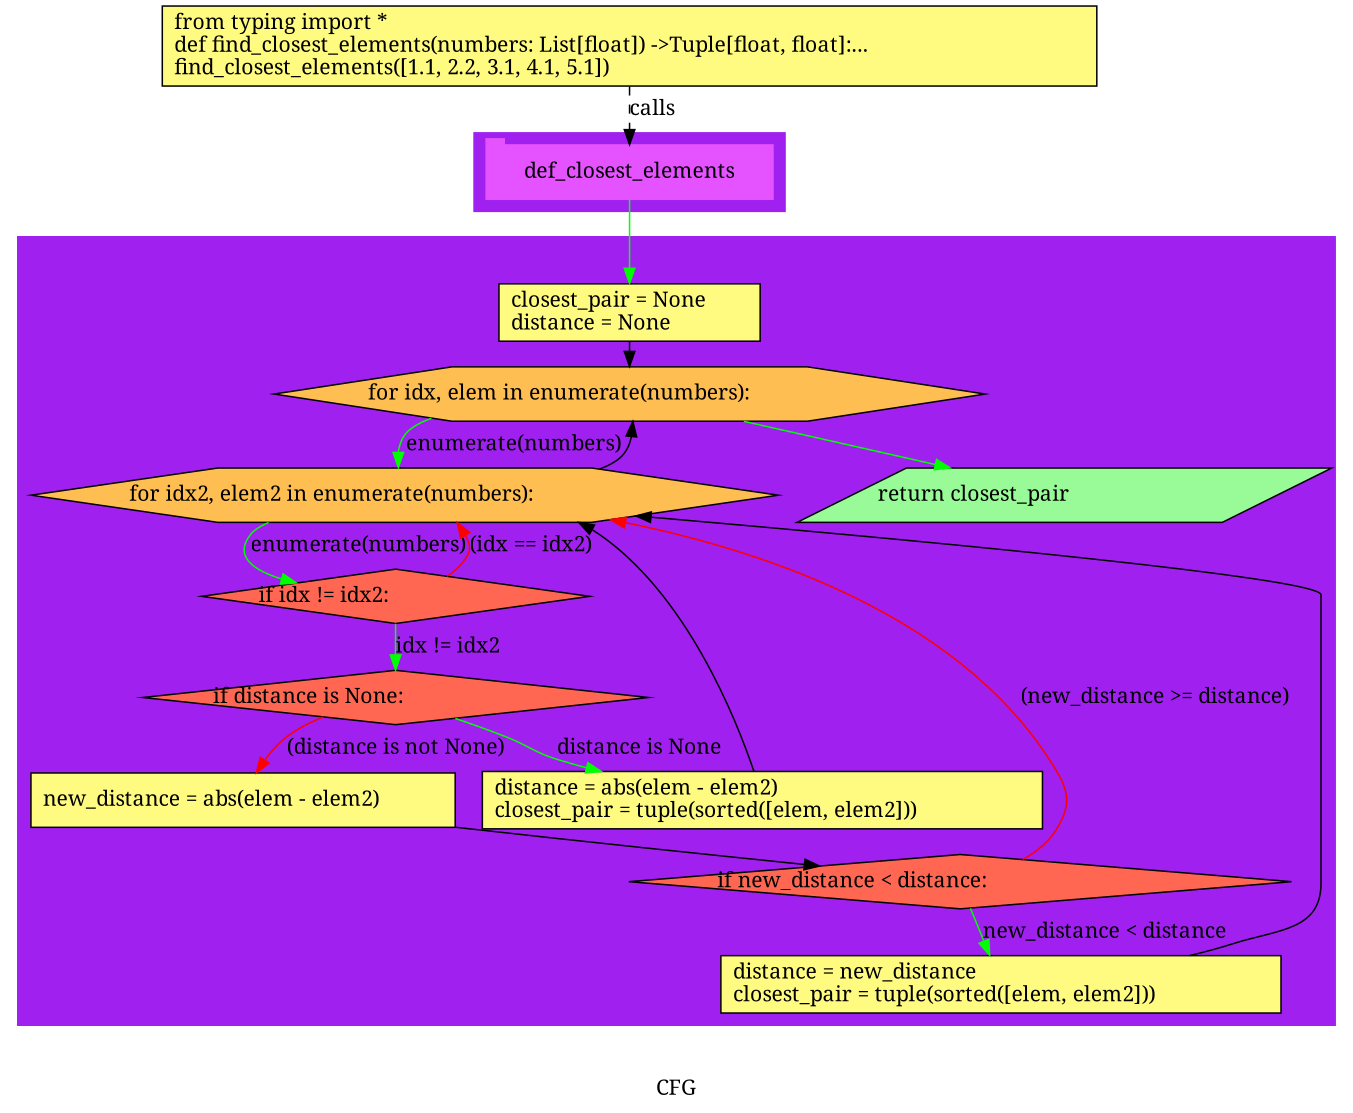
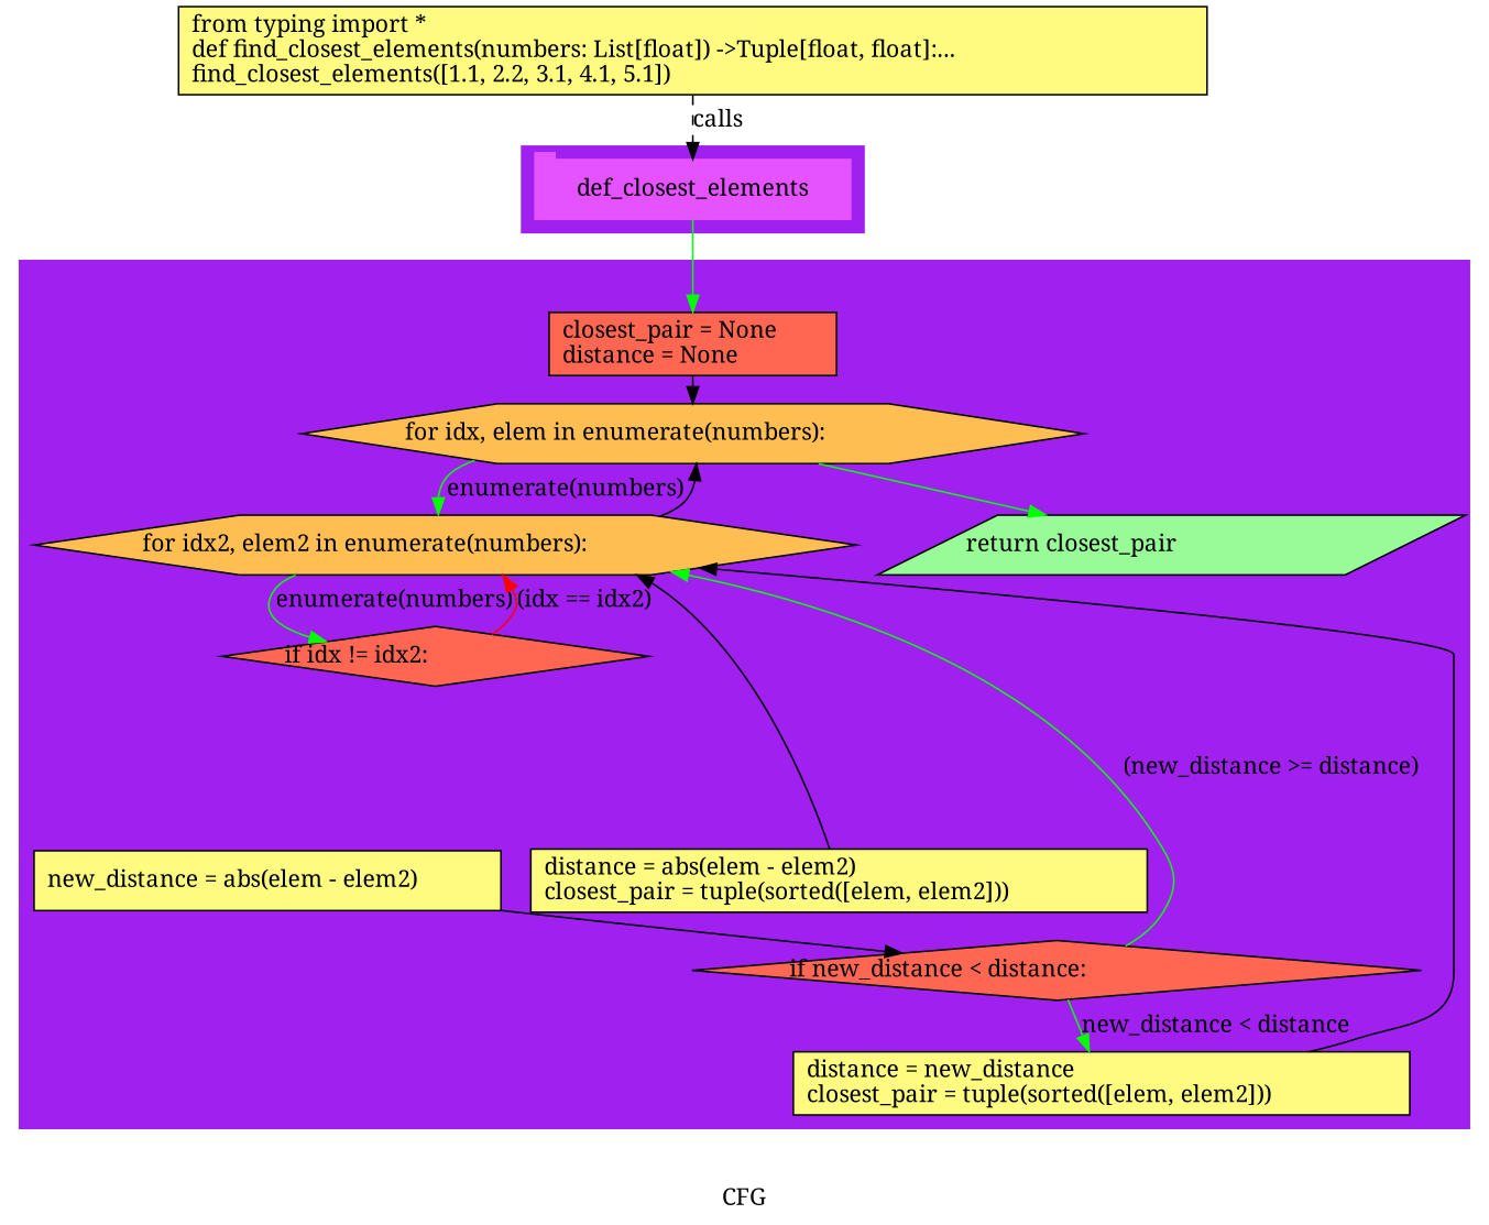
  digraph {
    compound=True
    fontname="Noto Serif"
    label=CFG
    pack=False
    rankdir=TB
    ranksep=0.02
    node [fontname="Noto Serif" shape=rectangle style="filled,solid" fillcolor="#FFFB81"]
    edge [color=green fontname="Noto Serif"]
    n1 [color="#E552FF" height=0.5 label=def_closest_elements linenum="[22]" shape=tab style=filled width=2.6389 fillcolor=""]
-   n2 [height=0.52778 label="closest_pair = None\ldistance = None\l" linenum="[5, 6]" width=2.4028]
+   n2 [fillcolor="#FF6752" height=0.52778 label="closest_pair = None\ldistance = None\l" linenum="[5, 6]" width=2.4028]
    n3 [fillcolor="#FFBE52" height=0.5 label="for idx, elem in enumerate(numbers):\l" linenum="[8]" shape=hexagon width=6.5459]
    n4 [fillcolor="#FFBE52" height=0.5 label="for idx2, elem2 in enumerate(numbers):\l" linenum="[9]" shape=hexagon width=6.8795]
    n5 [fillcolor="#98fb98" height=0.5 label="return closest_pair\l" linenum="[20]" shape=parallelogram width=4.5794]
    n6 [fillcolor="#FF6752" height=0.5 label="if idx != idx2:\l" linenum="[10]" shape=diamond width=3.5745]
-   n7 [fillcolor="#FF6752" height=0.5 label="if distance is None:\l" linenum="[11]" shape=diamond width=4.6469]
    n8 [height=0.52778 label="distance = abs(elem - elem2)\lclosest_pair = tuple(sorted([elem, elem2]))\l" linenum="[12, 13]" width=5.1528]
    n9 [height=0.5 label="new_distance = abs(elem - elem2)\l" linenum="[15]" width=3.9028]
    n10 [fillcolor="#FF6752" height=0.5 label="if new_distance < distance:\l" linenum="[16]" shape=diamond width=6.1022]
    n11 [height=0.52778 label="distance = new_distance\lclosest_pair = tuple(sorted([elem, elem2]))\l" linenum="[17, 18]" width=5.1528]
    n12 [height=0.73611 label="from typing import *\ldef find_closest_elements(numbers: List[float]) ->Tuple[float, float]:...\lfind_closest_elements([1.1, 2.2, 3.1, 4.1, 5.1])\l" linenum="[1]" width=8.5972]
    subgraph cluster_1 {
      color=purple
      compound=true
      label=""
      shape=tab
      style=filled
      n1
    }
    subgraph cluster_2 {
      label=find_closest_elements
      n2
      n3
      n4
      n5
      n6
-     n7
      n8
      n9
      n10
      n11
      subgraph cluster_3 {
        color=purple
        compound=true
        label=""
        shape=tab
        style=filled
      }
      subgraph cluster_4 {
        color=purple
        compound=true
        label=""
        shape=tab
        style=filled
      }
      subgraph cluster_5 {
        color=purple
        compound=true
        label=""
        shape=tab
        style=filled
      }
      subgraph cluster_6 {
        color=purple
        compound=true
        label=""
        shape=tab
        style=filled
      }
      subgraph cluster_7 {
        color=purple
        compound=true
        label=""
        shape=tab
        style=filled
      }
    }
    n1 -> n2
    n2 -> n3 [color=black]
    n3 -> n4 [label="enumerate(numbers)"]
    n3 -> n5
    n4 -> n3 [color=black]
    n4 -> n6 [label="enumerate(numbers)"]
    n6 -> n4 [color=red label="(idx == idx2)"]
-   n6 -> n7 [label="idx != idx2"]
-   n7 -> n8 [label="distance is None"]
-   n7 -> n9 [color=red label="(distance is not None)"]
    n8 -> n4 [color=black]
    n9 -> n10 [color=black]
-   n10 -> n4 [color=red label="(new_distance >= distance)"]
+   n10 -> n4 [label="(new_distance >= distance)"]
    n10 -> n11 [label="new_distance < distance"]
    n11 -> n4 [color=black]
    n12 -> n1 [label=calls style=dashed color=""]
  }
